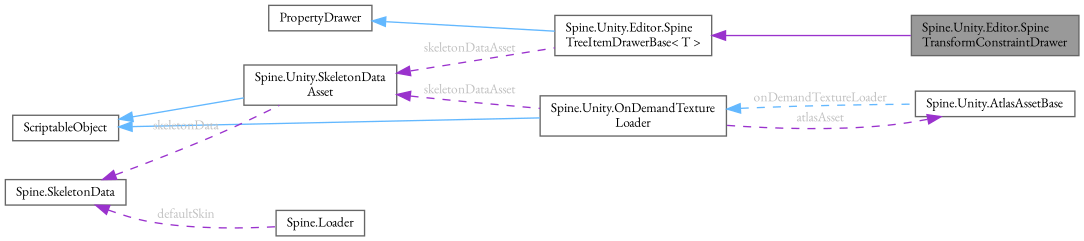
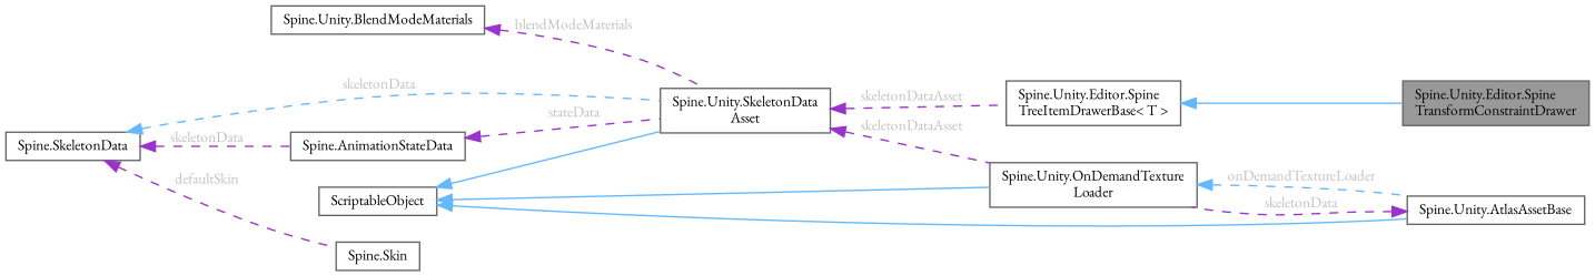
  digraph {
    fontname="EB Garamond"
    rankdir=LR
    node [color=gray40 fillcolor=white fontname="EB Garamond" fontsize=10 shape=box style=filled]
    edge [color=darkorchid3 dir=back fontname="EB Garamond" fontsize=10 labelfontname=Helvetica labelfontsize=10 style=dashed fontcolor=grey]
    n1 [fillcolor=grey60 fontcolor=black height=0.2 label="Spine.Unity.Editor.Spine\lTransformConstraintDrawer" width=0.4]
    n2 [height=0.2 label="Spine.Unity.Editor.Spine\lTreeItemDrawerBase\< T \>" width=0.4]
-   n3 [height=0.2 label=PropertyDrawer width=0.4]
    n4 [height=0.2 label="Spine.Unity.SkeletonData\lAsset" width=0.4]
    n5 [height=0.2 label="Spine.Unity.OnDemandTexture\lLoader" width=0.4]
    n6 [height=0.2 label="Spine.Unity.AtlasAssetBase" width=0.4]
    n7 [height=0.2 label=ScriptableObject width=0.4]
+   n8 [height=0.2 label="Spine.Unity.BlendModeMaterials" width=0.4]
    n9 [height=0.2 label="Spine.SkeletonData" width=0.4]
-   n11 [height=0.2 label="Spine.Loader" width=0.4]
-   n2 -> n1 [style=solid fontcolor=""]
-   n3 -> n2 [color=steelblue1 style=solid fontcolor=""]
+   n10 [height=0.2 label="Spine.AnimationStateData" width=0.4]
+   n11 [height=0.2 label="Spine.Skin" width=0.4]
+   n2 -> n1 [color=steelblue1 style=solid fontcolor=""]
    n4 -> n2 [label=" skeletonDataAsset"]
    n4 -> n5 [label=" skeletonDataAsset"]
    n5 -> n6 [color=steelblue1 label=" onDemandTextureLoader"]
-   n6 -> n5 [label=" atlasAsset"]
+   n6 -> n5 [label=" skeletonData"]
    n7 -> n4 [color=steelblue1 style=solid fontcolor=""]
    n7 -> n5 [color=steelblue1 style=solid fontcolor=""]
-   n9 -> n4 [label=" skeletonData"]
+   n7 -> n6 [color=steelblue1 style=solid fontcolor=""]
+   n8 -> n4 [label=" blendModeMaterials"]
+   n9 -> n4 [color=steelblue1 label=" skeletonData"]
+   n9 -> n10 [label=" skeletonData"]
    n9 -> n11 [label=" defaultSkin"]
+   n10 -> n4 [label=" stateData"]
  }
